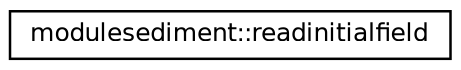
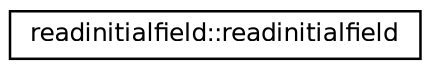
  digraph {
    rankdir=LR
-   n1 [color=black fillcolor=white fontname=Helvetica fontsize=10 height=0.2 label="modulesediment::readinitialfield" shape=record style=filled width=0.4]
+   n1 [color=black fillcolor=white fontname=Helvetica fontsize=10 height=0.2 label="readinitialfield::readinitialfield" shape=record style=filled width=0.4]
  }
